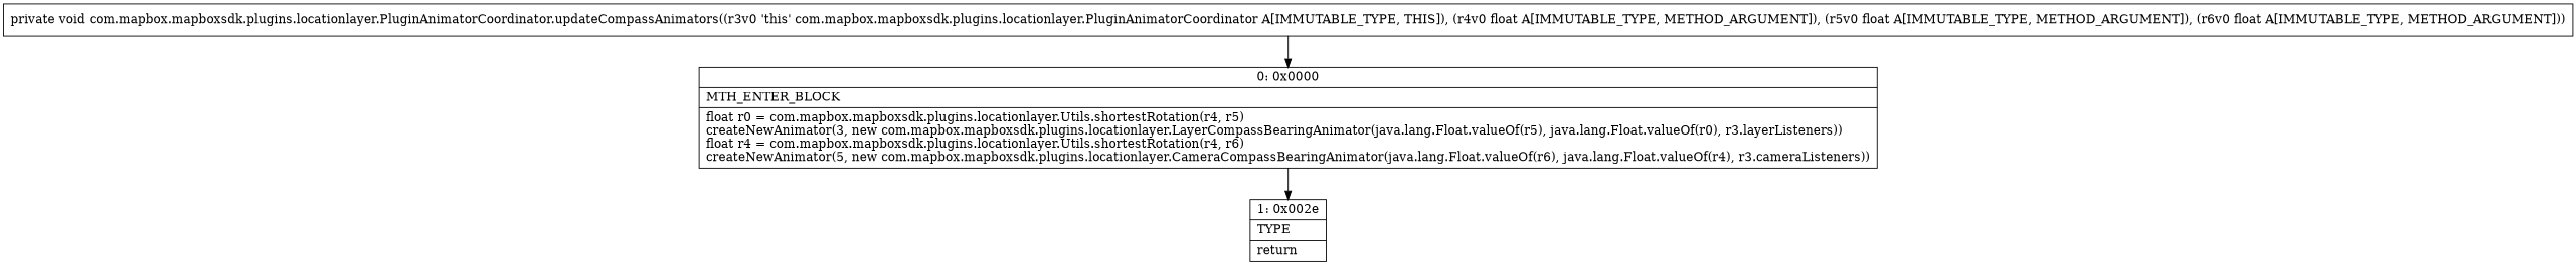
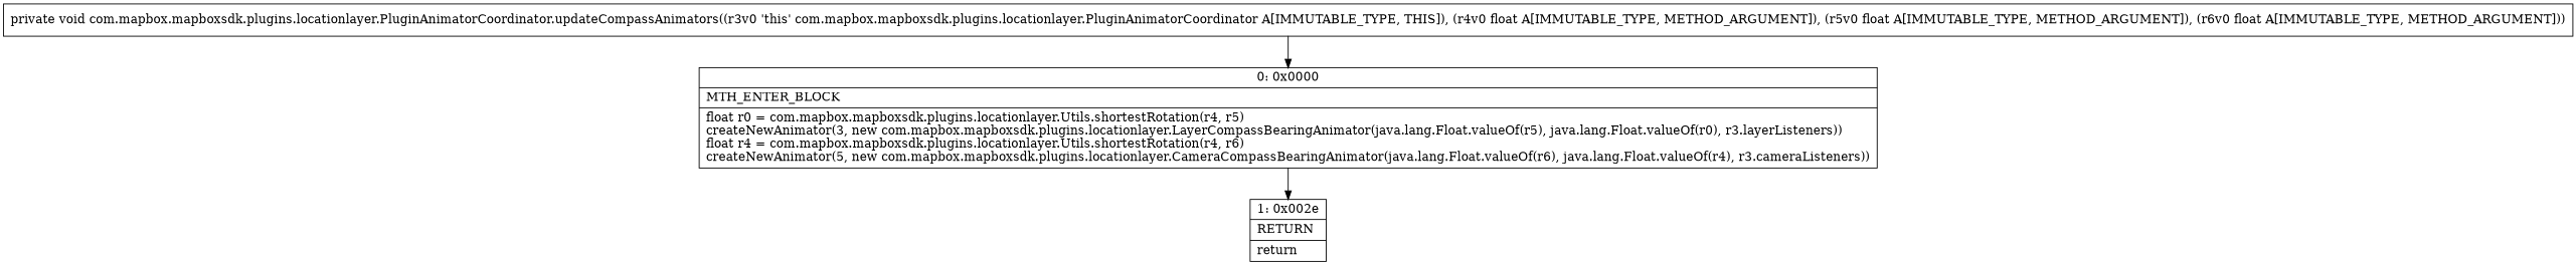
  digraph {
    node [shape=record]
    n1 [label="{0\:\ 0x0000|MTH_ENTER_BLOCK\l|float r0 = com.mapbox.mapboxsdk.plugins.locationlayer.Utils.shortestRotation(r4, r5)\lcreateNewAnimator(3, new com.mapbox.mapboxsdk.plugins.locationlayer.LayerCompassBearingAnimator(java.lang.Float.valueOf(r5), java.lang.Float.valueOf(r0), r3.layerListeners))\lfloat r4 = com.mapbox.mapboxsdk.plugins.locationlayer.Utils.shortestRotation(r4, r6)\lcreateNewAnimator(5, new com.mapbox.mapboxsdk.plugins.locationlayer.CameraCompassBearingAnimator(java.lang.Float.valueOf(r6), java.lang.Float.valueOf(r4), r3.cameraListeners))\l}"]
-   n2 [label="{1\:\ 0x002e|TYPE\l|return\l}"]
+   n2 [label="{1\:\ 0x002e|RETURN\l|return\l}"]
    n3 [label="{private void com.mapbox.mapboxsdk.plugins.locationlayer.PluginAnimatorCoordinator.updateCompassAnimators((r3v0 'this' com.mapbox.mapboxsdk.plugins.locationlayer.PluginAnimatorCoordinator A[IMMUTABLE_TYPE, THIS]), (r4v0 float A[IMMUTABLE_TYPE, METHOD_ARGUMENT]), (r5v0 float A[IMMUTABLE_TYPE, METHOD_ARGUMENT]), (r6v0 float A[IMMUTABLE_TYPE, METHOD_ARGUMENT])) }"]
    n1 -> n2
    n3 -> n1
  }
